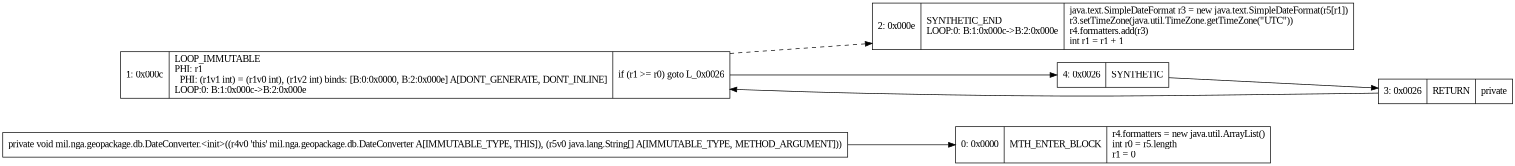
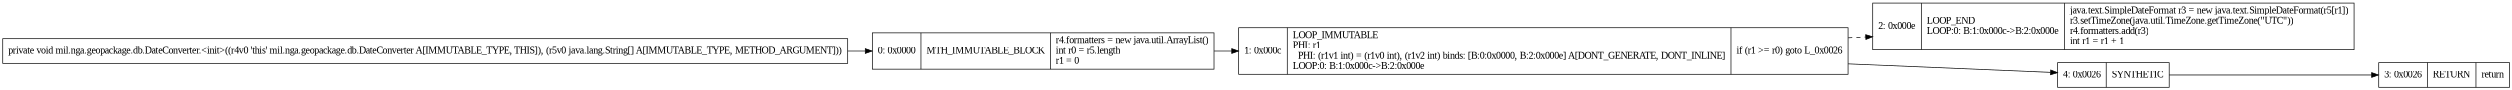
  digraph {
    fontname="Liberation Serif"
    rankdir=LR
    node [fontname="Liberation Serif" shape=record]
    edge [fontname="Liberation Serif"]
-   n1 [label="{0\:\ 0x0000|MTH_ENTER_BLOCK\l|r4.formatters = new java.util.ArrayList()\lint r0 = r5.length\lr1 = 0\l}"]
+   n1 [label="{0\:\ 0x0000|MTH_IMMUTABLE_BLOCK\l|r4.formatters = new java.util.ArrayList()\lint r0 = r5.length\lr1 = 0\l}"]
    n2 [label="{1\:\ 0x000c|LOOP_IMMUTABLE\lPHI: r1 \l  PHI: (r1v1 int) = (r1v0 int), (r1v2 int) binds: [B:0:0x0000, B:2:0x000e] A[DONT_GENERATE, DONT_INLINE]\lLOOP:0: B:1:0x000c\-\>B:2:0x000e\l|if (r1 \>= r0) goto L_0x0026\l}"]
-   n3 [label="{2\:\ 0x000e|SYNTHETIC_END\lLOOP:0: B:1:0x000c\-\>B:2:0x000e\l|java.text.SimpleDateFormat r3 = new java.text.SimpleDateFormat(r5[r1])\lr3.setTimeZone(java.util.TimeZone.getTimeZone(\"UTC\"))\lr4.formatters.add(r3)\lint r1 = r1 + 1\l}"]
+   n3 [label="{2\:\ 0x000e|LOOP_END\lLOOP:0: B:1:0x000c\-\>B:2:0x000e\l|java.text.SimpleDateFormat r3 = new java.text.SimpleDateFormat(r5[r1])\lr3.setTimeZone(java.util.TimeZone.getTimeZone(\"UTC\"))\lr4.formatters.add(r3)\lint r1 = r1 + 1\l}"]
    n4 [label="{4\:\ 0x0026|SYNTHETIC\l}"]
-   n5 [label="{3\:\ 0x0026|RETURN\l|private\l}"]
+   n5 [label="{3\:\ 0x0026|RETURN\l|return\l}"]
    n6 [label="{private void mil.nga.geopackage.db.DateConverter.\<init\>((r4v0 'this' mil.nga.geopackage.db.DateConverter A[IMMUTABLE_TYPE, THIS]), (r5v0 java.lang.String[] A[IMMUTABLE_TYPE, METHOD_ARGUMENT])) }"]
-   n5 -> n2
+   n1 -> n2
    n2 -> n3 [style=dashed]
    n2 -> n4
    n4 -> n5
    n6 -> n1
  }
